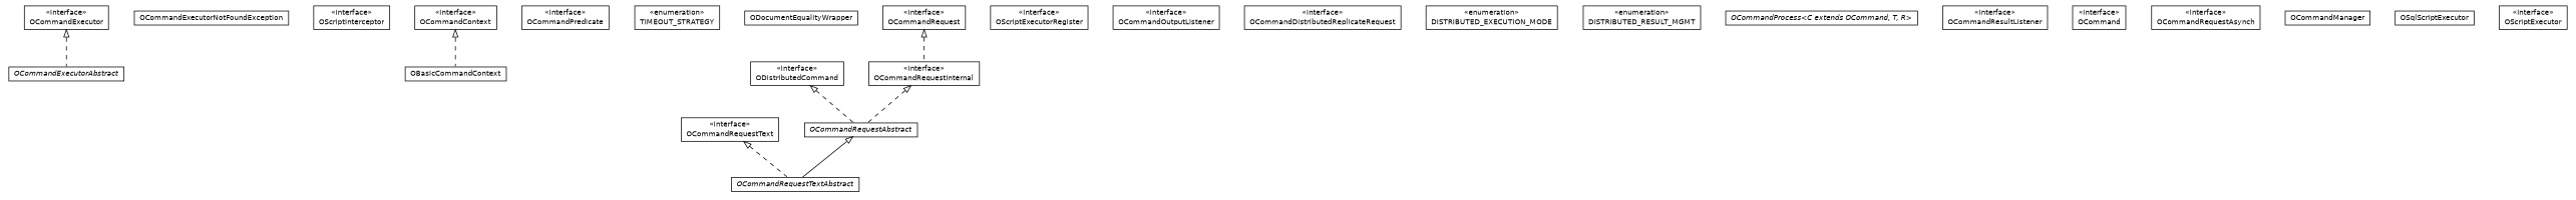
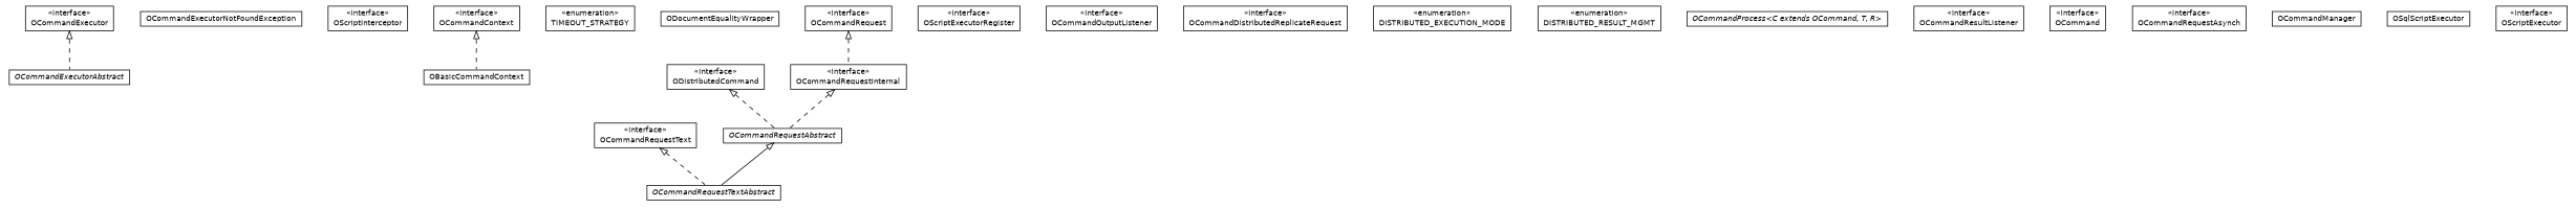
  digraph {
    nodesep=0.25
    ranksep=0.5
    node [fontcolor=black fontname=Helvetica fontsize=10.0 shape=plaintext]
    edge [arrowtail=empty dir=back fontname=Helvetica fontsize=10 headport=p labelfontname=Helvetica labelfontsize=10 style=dashed tailport=p]
    n1 [label=<<table title="com.orientechnologies.orient.core.command.OCommandExecutor" border="0" cellborder="1" cellspacing="0" cellpadding="2" port="p" href="./OCommandExecutor.html"> 		<tr><td><table border="0" cellspacing="0" cellpadding="1"> <tr><td align="center" balign="center"> &#171;interface&#187; </td></tr> <tr><td align="center" balign="center"> OCommandExecutor </td></tr> 		</table></td></tr> 		</table>>]
    n2 [label=<<table title="com.orientechnologies.orient.core.command.OCommandExecutorAbstract" border="0" cellborder="1" cellspacing="0" cellpadding="2" port="p" href="./OCommandExecutorAbstract.html"> 		<tr><td><table border="0" cellspacing="0" cellpadding="1"> <tr><td align="center" balign="center"><font face="Helvetica-Oblique"> OCommandExecutorAbstract </font></td></tr> 		</table></td></tr> 		</table>>]
    n3 [label=<<table title="com.orientechnologies.orient.core.command.OCommandExecutorNotFoundException" border="0" cellborder="1" cellspacing="0" cellpadding="2" port="p" href="./OCommandExecutorNotFoundException.html"> 		<tr><td><table border="0" cellspacing="0" cellpadding="1"> <tr><td align="center" balign="center"> OCommandExecutorNotFoundException </td></tr> 		</table></td></tr> 		</table>>]
    n4 [label=<<table title="com.orientechnologies.orient.core.command.OScriptInterceptor" border="0" cellborder="1" cellspacing="0" cellpadding="2" port="p" href="./OScriptInterceptor.html"> 		<tr><td><table border="0" cellspacing="0" cellpadding="1"> <tr><td align="center" balign="center"> &#171;interface&#187; </td></tr> <tr><td align="center" balign="center"> OScriptInterceptor </td></tr> 		</table></td></tr> 		</table>>]
    n5 [label=<<table title="com.orientechnologies.orient.core.command.OBasicCommandContext" border="0" cellborder="1" cellspacing="0" cellpadding="2" port="p" href="./OBasicCommandContext.html"> 		<tr><td><table border="0" cellspacing="0" cellpadding="1"> <tr><td align="center" balign="center"> OBasicCommandContext </td></tr> 		</table></td></tr> 		</table>>]
-   n6 [label=<<table title="com.orientechnologies.orient.core.command.OCommandPredicate" border="0" cellborder="1" cellspacing="0" cellpadding="2" port="p" href="./OCommandPredicate.html"> 		<tr><td><table border="0" cellspacing="0" cellpadding="1"> <tr><td align="center" balign="center"> &#171;interface&#187; </td></tr> <tr><td align="center" balign="center"> OCommandPredicate </td></tr> 		</table></td></tr> 		</table>>]
    n7 [label=<<table title="com.orientechnologies.orient.core.command.OCommandContext" border="0" cellborder="1" cellspacing="0" cellpadding="2" port="p" href="./OCommandContext.html"> 		<tr><td><table border="0" cellspacing="0" cellpadding="1"> <tr><td align="center" balign="center"> &#171;interface&#187; </td></tr> <tr><td align="center" balign="center"> OCommandContext </td></tr> 		</table></td></tr> 		</table>>]
    n8 [label=<<table title="com.orientechnologies.orient.core.command.OCommandContext.TIMEOUT_STRATEGY" border="0" cellborder="1" cellspacing="0" cellpadding="2" port="p" href="./OCommandContext.TIMEOUT_STRATEGY.html"> 		<tr><td><table border="0" cellspacing="0" cellpadding="1"> <tr><td align="center" balign="center"> &#171;enumeration&#187; </td></tr> <tr><td align="center" balign="center"> TIMEOUT_STRATEGY </td></tr> 		</table></td></tr> 		</table>>]
    n9 [label=<<table title="com.orientechnologies.orient.core.command.ODocumentEqualityWrapper" border="0" cellborder="1" cellspacing="0" cellpadding="2" port="p" href="./ODocumentEqualityWrapper.html"> 		<tr><td><table border="0" cellspacing="0" cellpadding="1"> <tr><td align="center" balign="center"> ODocumentEqualityWrapper </td></tr> 		</table></td></tr> 		</table>>]
    n10 [label=<<table title="com.orientechnologies.orient.core.command.OCommandRequestInternal" border="0" cellborder="1" cellspacing="0" cellpadding="2" port="p" href="./OCommandRequestInternal.html"> 		<tr><td><table border="0" cellspacing="0" cellpadding="1"> <tr><td align="center" balign="center"> &#171;interface&#187; </td></tr> <tr><td align="center" balign="center"> OCommandRequestInternal </td></tr> 		</table></td></tr> 		</table>>]
    n11 [label=<<table title="com.orientechnologies.orient.core.command.OCommandRequestAbstract" border="0" cellborder="1" cellspacing="0" cellpadding="2" port="p" href="./OCommandRequestAbstract.html"> 		<tr><td><table border="0" cellspacing="0" cellpadding="1"> <tr><td align="center" balign="center"><font face="Helvetica-Oblique"> OCommandRequestAbstract </font></td></tr> 		</table></td></tr> 		</table>>]
    n12 [label=<<table title="com.orientechnologies.orient.core.command.OCommandRequestTextAbstract" border="0" cellborder="1" cellspacing="0" cellpadding="2" port="p" href="./OCommandRequestTextAbstract.html"> 		<tr><td><table border="0" cellspacing="0" cellpadding="1"> <tr><td align="center" balign="center"><font face="Helvetica-Oblique"> OCommandRequestTextAbstract </font></td></tr> 		</table></td></tr> 		</table>>]
    n13 [label=<<table title="com.orientechnologies.orient.core.command.OCommandRequestText" border="0" cellborder="1" cellspacing="0" cellpadding="2" port="p" href="./OCommandRequestText.html"> 		<tr><td><table border="0" cellspacing="0" cellpadding="1"> <tr><td align="center" balign="center"> &#171;interface&#187; </td></tr> <tr><td align="center" balign="center"> OCommandRequestText </td></tr> 		</table></td></tr> 		</table>>]
    n14 [label=<<table title="com.orientechnologies.orient.core.command.OScriptExecutorRegister" border="0" cellborder="1" cellspacing="0" cellpadding="2" port="p" href="./OScriptExecutorRegister.html"> 		<tr><td><table border="0" cellspacing="0" cellpadding="1"> <tr><td align="center" balign="center"> &#171;interface&#187; </td></tr> <tr><td align="center" balign="center"> OScriptExecutorRegister </td></tr> 		</table></td></tr> 		</table>>]
    n15 [label=<<table title="com.orientechnologies.orient.core.command.OCommandOutputListener" border="0" cellborder="1" cellspacing="0" cellpadding="2" port="p" href="./OCommandOutputListener.html"> 		<tr><td><table border="0" cellspacing="0" cellpadding="1"> <tr><td align="center" balign="center"> &#171;interface&#187; </td></tr> <tr><td align="center" balign="center"> OCommandOutputListener </td></tr> 		</table></td></tr> 		</table>>]
    n16 [label=<<table title="com.orientechnologies.orient.core.command.OCommandDistributedReplicateRequest" border="0" cellborder="1" cellspacing="0" cellpadding="2" port="p" href="./OCommandDistributedReplicateRequest.html"> 		<tr><td><table border="0" cellspacing="0" cellpadding="1"> <tr><td align="center" balign="center"> &#171;interface&#187; </td></tr> <tr><td align="center" balign="center"> OCommandDistributedReplicateRequest </td></tr> 		</table></td></tr> 		</table>>]
    n17 [label=<<table title="com.orientechnologies.orient.core.command.OCommandDistributedReplicateRequest.DISTRIBUTED_EXECUTION_MODE" border="0" cellborder="1" cellspacing="0" cellpadding="2" port="p" href="./OCommandDistributedReplicateRequest.DISTRIBUTED_EXECUTION_MODE.html"> 		<tr><td><table border="0" cellspacing="0" cellpadding="1"> <tr><td align="center" balign="center"> &#171;enumeration&#187; </td></tr> <tr><td align="center" balign="center"> DISTRIBUTED_EXECUTION_MODE </td></tr> 		</table></td></tr> 		</table>>]
    n18 [label=<<table title="com.orientechnologies.orient.core.command.OCommandDistributedReplicateRequest.DISTRIBUTED_RESULT_MGMT" border="0" cellborder="1" cellspacing="0" cellpadding="2" port="p" href="./OCommandDistributedReplicateRequest.DISTRIBUTED_RESULT_MGMT.html"> 		<tr><td><table border="0" cellspacing="0" cellpadding="1"> <tr><td align="center" balign="center"> &#171;enumeration&#187; </td></tr> <tr><td align="center" balign="center"> DISTRIBUTED_RESULT_MGMT </td></tr> 		</table></td></tr> 		</table>>]
    n19 [label=<<table title="com.orientechnologies.orient.core.command.OCommandProcess" border="0" cellborder="1" cellspacing="0" cellpadding="2" port="p" href="./OCommandProcess.html"> 		<tr><td><table border="0" cellspacing="0" cellpadding="1"> <tr><td align="center" balign="center"><font face="Helvetica-Oblique"> OCommandProcess&lt;C extends OCommand, T, R&gt; </font></td></tr> 		</table></td></tr> 		</table>>]
    n20 [label=<<table title="com.orientechnologies.orient.core.command.OCommandResultListener" border="0" cellborder="1" cellspacing="0" cellpadding="2" port="p" href="./OCommandResultListener.html"> 		<tr><td><table border="0" cellspacing="0" cellpadding="1"> <tr><td align="center" balign="center"> &#171;interface&#187; </td></tr> <tr><td align="center" balign="center"> OCommandResultListener </td></tr> 		</table></td></tr> 		</table>>]
    n21 [label=<<table title="com.orientechnologies.orient.core.command.OCommand" border="0" cellborder="1" cellspacing="0" cellpadding="2" port="p" href="./OCommand.html"> 		<tr><td><table border="0" cellspacing="0" cellpadding="1"> <tr><td align="center" balign="center"> &#171;interface&#187; </td></tr> <tr><td align="center" balign="center"> OCommand </td></tr> 		</table></td></tr> 		</table>>]
    n22 [label=<<table title="com.orientechnologies.orient.core.command.ODistributedCommand" border="0" cellborder="1" cellspacing="0" cellpadding="2" port="p" href="./ODistributedCommand.html"> 		<tr><td><table border="0" cellspacing="0" cellpadding="1"> <tr><td align="center" balign="center"> &#171;interface&#187; </td></tr> <tr><td align="center" balign="center"> ODistributedCommand </td></tr> 		</table></td></tr> 		</table>>]
    n23 [label=<<table title="com.orientechnologies.orient.core.command.OCommandRequestAsynch" border="0" cellborder="1" cellspacing="0" cellpadding="2" port="p" href="./OCommandRequestAsynch.html"> 		<tr><td><table border="0" cellspacing="0" cellpadding="1"> <tr><td align="center" balign="center"> &#171;interface&#187; </td></tr> <tr><td align="center" balign="center"> OCommandRequestAsynch </td></tr> 		</table></td></tr> 		</table>>]
    n24 [label=<<table title="com.orientechnologies.orient.core.command.OCommandManager" border="0" cellborder="1" cellspacing="0" cellpadding="2" port="p" href="./OCommandManager.html"> 		<tr><td><table border="0" cellspacing="0" cellpadding="1"> <tr><td align="center" balign="center"> OCommandManager </td></tr> 		</table></td></tr> 		</table>>]
    n25 [label=<<table title="com.orientechnologies.orient.core.command.OCommandRequest" border="0" cellborder="1" cellspacing="0" cellpadding="2" port="p" href="./OCommandRequest.html"> 		<tr><td><table border="0" cellspacing="0" cellpadding="1"> <tr><td align="center" balign="center"> &#171;interface&#187; </td></tr> <tr><td align="center" balign="center"> OCommandRequest </td></tr> 		</table></td></tr> 		</table>>]
    n26 [label=<<table title="com.orientechnologies.orient.core.command.OSqlScriptExecutor" border="0" cellborder="1" cellspacing="0" cellpadding="2" port="p" href="./OSqlScriptExecutor.html"> 		<tr><td><table border="0" cellspacing="0" cellpadding="1"> <tr><td align="center" balign="center"> OSqlScriptExecutor </td></tr> 		</table></td></tr> 		</table>>]
    n27 [label=<<table title="com.orientechnologies.orient.core.command.OScriptExecutor" border="0" cellborder="1" cellspacing="0" cellpadding="2" port="p" href="./OScriptExecutor.html"> 		<tr><td><table border="0" cellspacing="0" cellpadding="1"> <tr><td align="center" balign="center"> &#171;interface&#187; </td></tr> <tr><td align="center" balign="center"> OScriptExecutor </td></tr> 		</table></td></tr> 		</table>>]
    n1 -> n2
    n7 -> n5
    n10 -> n11
    n11 -> n12 [style=""]
    n13 -> n12
    n22 -> n11
    n25 -> n10
  }
